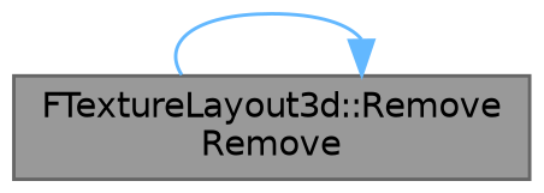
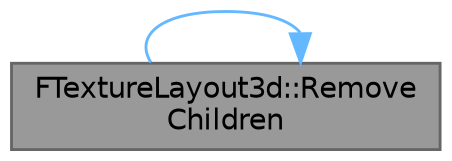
  digraph {
    rankdir=LR
-   n1 [color=gray40 fillcolor=grey60 fontcolor=black fontname=Helvetica fontsize=10 height=0.2 label="FTextureLayout3d::Remove\lRemove" shape=box style=filled width=0.4]
+   n1 [color=gray40 fillcolor=grey60 fontcolor=black fontname=Helvetica fontsize=10 height=0.2 label="FTextureLayout3d::Remove\lChildren" shape=box style=filled width=0.4]
    n1 -> n1 [color=steelblue1 fontname=Helvetica fontsize=10 labelfontname=Helvetica labelfontsize=10 style=solid]
  }
